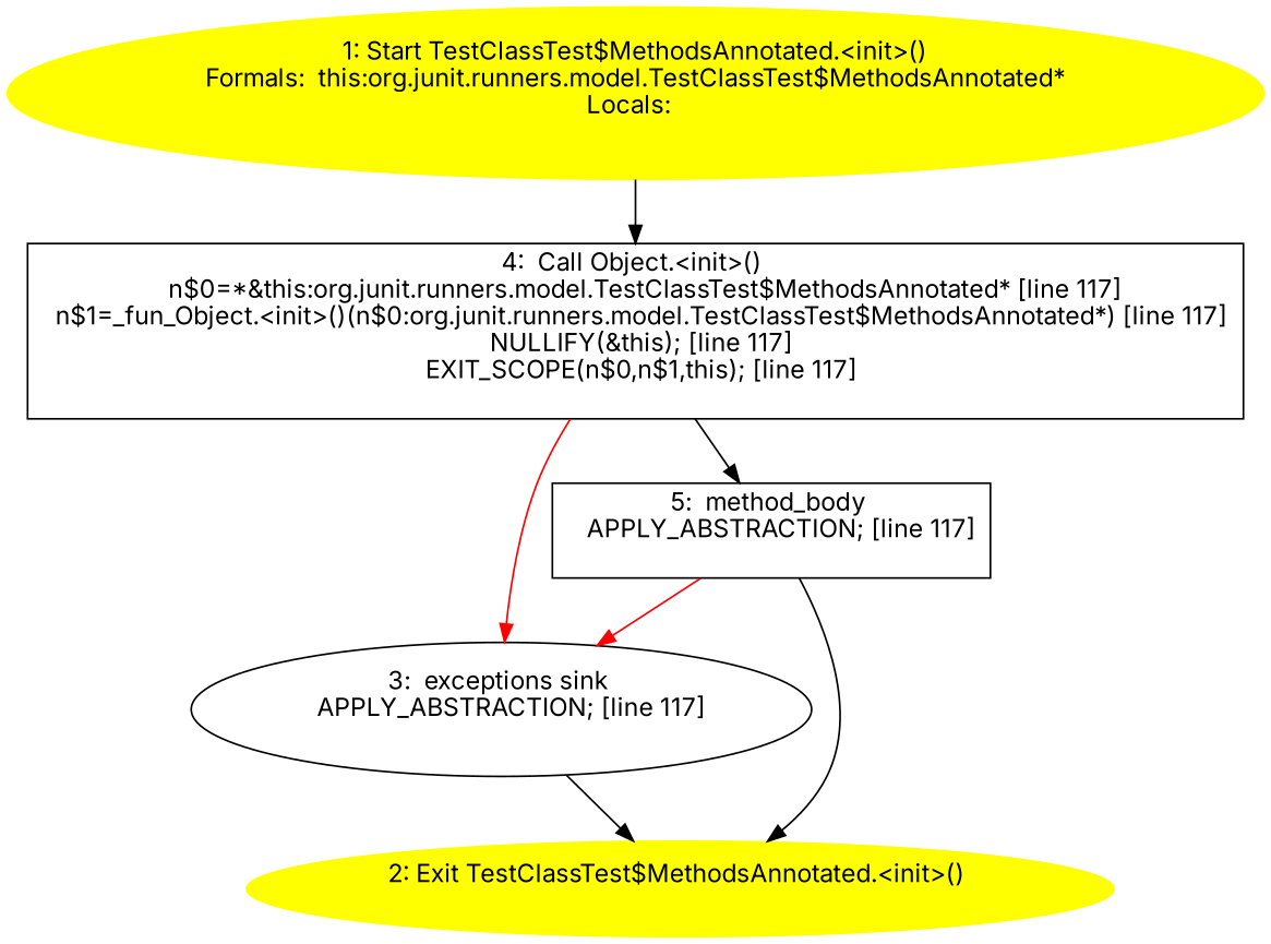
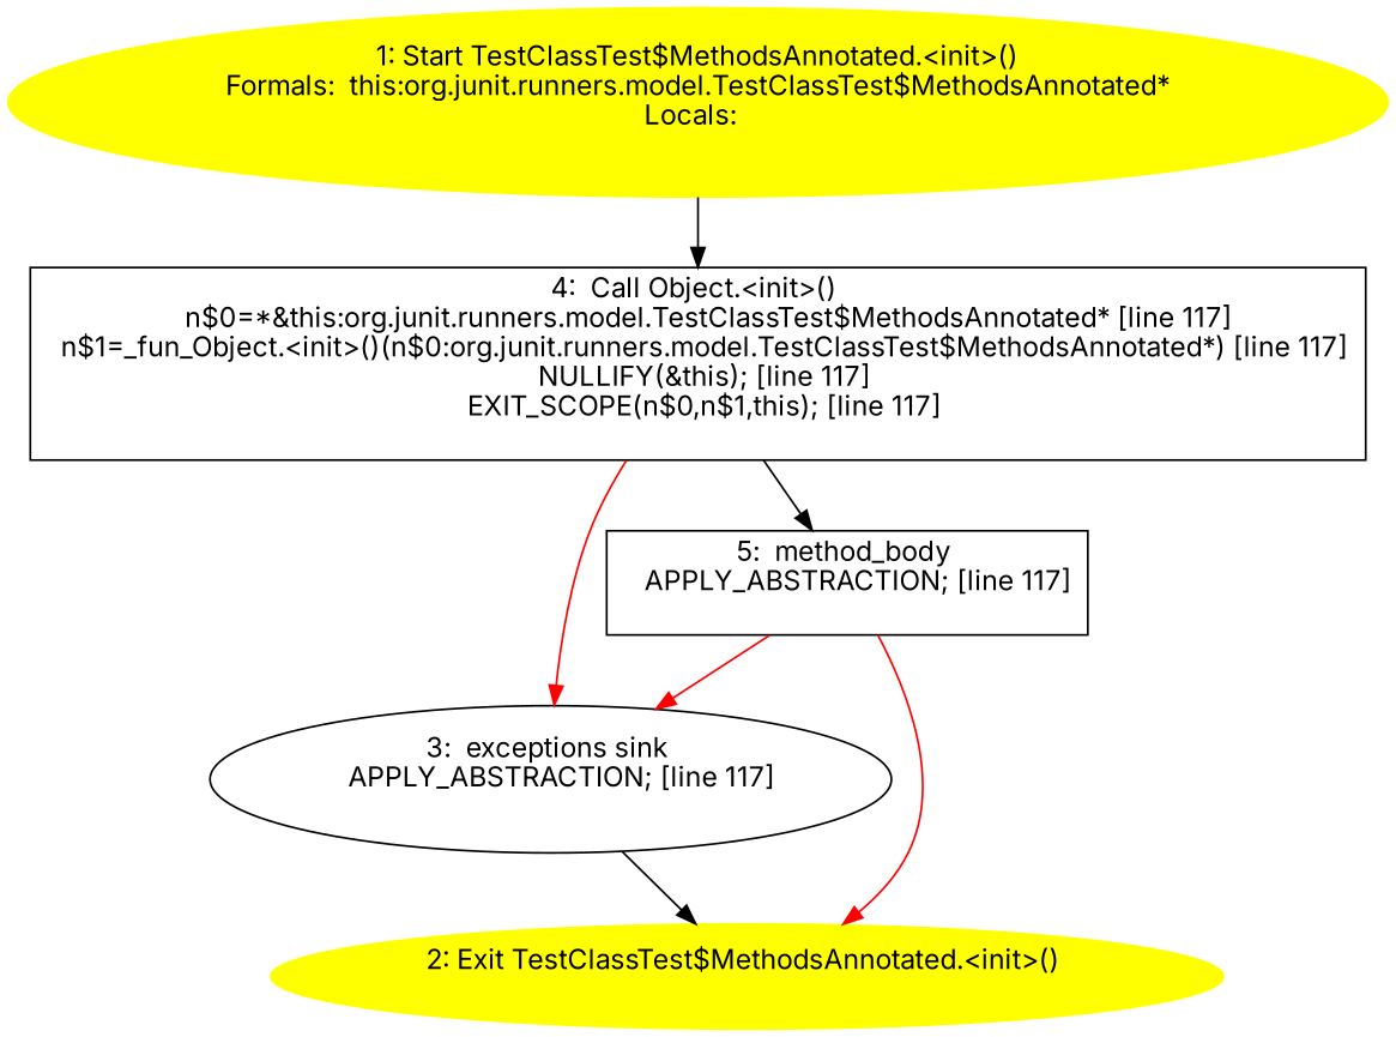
  digraph {
    fontname=Inter
    node [fontname=Inter]
    edge [fontname=Inter]
    n1 [color=yellow label="1: Start TestClassTest$MethodsAnnotated.<init>()\nFormals:  this:org.junit.runners.model.TestClassTest$MethodsAnnotated*\nLocals:  \n  " style=filled]
    n2 [label="4:  Call Object.<init>() \n   n$0=*&this:org.junit.runners.model.TestClassTest$MethodsAnnotated* [line 117]\n  n$1=_fun_Object.<init>()(n$0:org.junit.runners.model.TestClassTest$MethodsAnnotated*) [line 117]\n  NULLIFY(&this); [line 117]\n  EXIT_SCOPE(n$0,n$1,this); [line 117]\n " shape=box]
    n3 [label="3:  exceptions sink \n   APPLY_ABSTRACTION; [line 117]\n " shape=ellipse]
    n4 [label="5:  method_body \n   APPLY_ABSTRACTION; [line 117]\n " shape=box]
    n5 [color=yellow label="2: Exit TestClassTest$MethodsAnnotated.<init>() \n  " style=filled]
    n1 -> n2
    n2 -> n3 [color=red]
    n2 -> n4
    n3 -> n5
    n4 -> n3 [color=red]
-   n4 -> n5
+   n4 -> n5 [color=red]
  }
